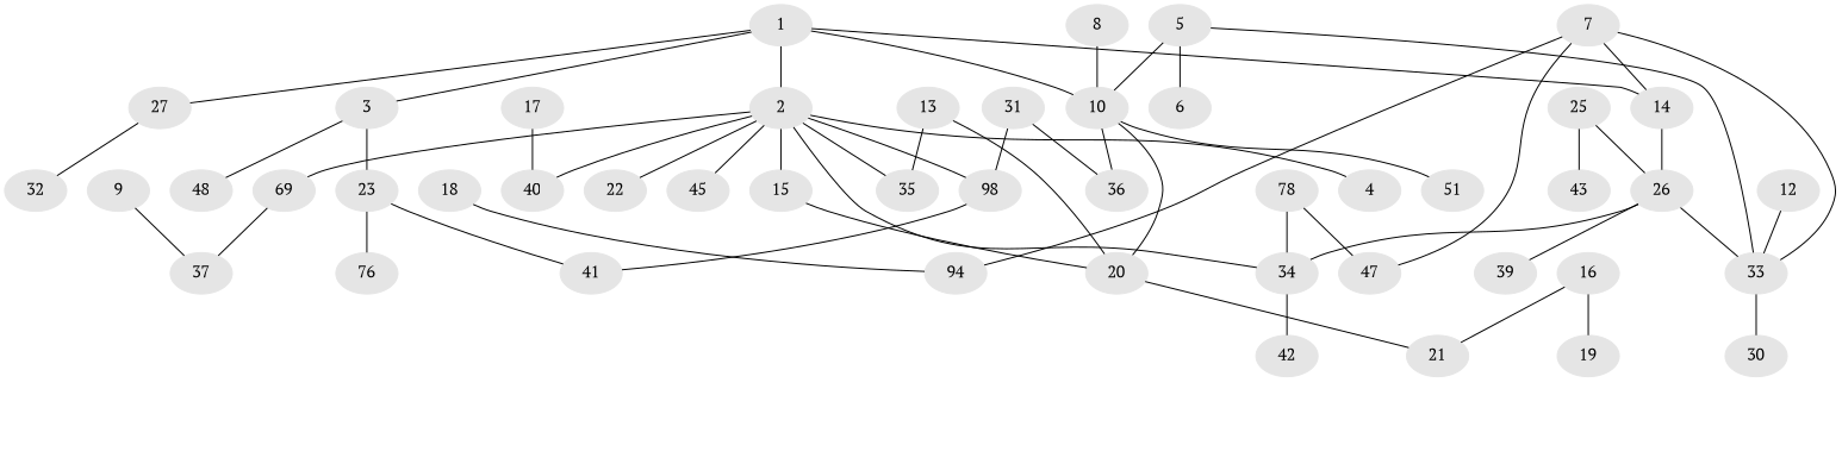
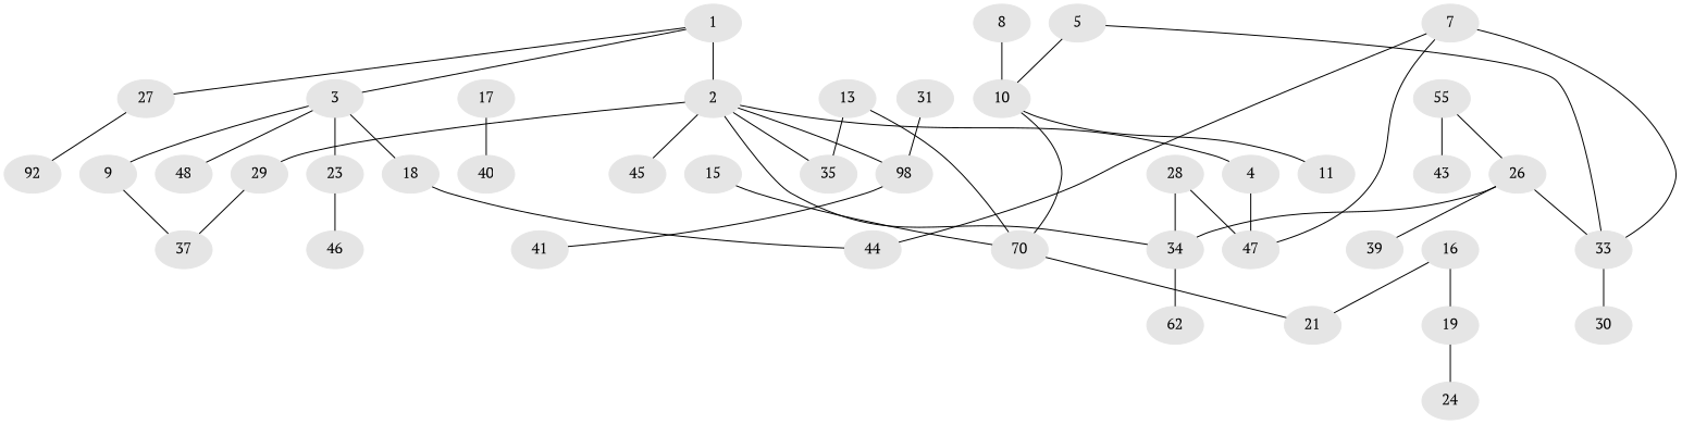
  graph {
    fontname="PT Serif"
    node [color=gray90 fontname="PT Serif" style=filled]
    edge [fontname="PT Serif" weight=1.0]
    1
    2
    3
    10
-   14
    27
    4
    15
-   22
-   29 [label=69]
+   29
    34
    35
    n13 [label=98]
    40
    45
    9
    18
    23
    48
-   11 [label=51]
-   20
-   36
+   11
+   20 [label=70]
    26
-   32
+   32 [label=92]
    47
    37
-   42
+   42 [label=62]
    41
-   44 [label=94]
-   46 [label=76]
+   44
+   46
    5
-   6
    33
    30
    7
    8
    21
-   12
    13
    39
    16
    19
+   24
    17
-   25
+   25 [label=55]
    43
-   28 [label=78]
+   28
    31
    1 -- 2
    1 -- 3
-   1 -- 10
-   1 -- 14
    1 -- 27
    2 -- 4
-   2 -- 15
-   2 -- 22
    2 -- 29
    2 -- 34
    2 -- 35
    2 -- n13
-   2 -- 40
    2 -- 45
+   3 -- 9
+   3 -- 18
    3 -- 23
    3 -- 48
    10 -- 11
    10 -- 20
-   10 -- 36
-   14 -- 26
    27 -- 32
+   4 -- 47
    15 -- 20
    29 -- 37
    34 -- 42
    n13 -- 41
    9 -- 37
    18 -- 44
-   23 -- 41
    23 -- 46
    20 -- 21
    26 -- 34
    26 -- 33
    26 -- 39
    5 -- 10
-   5 -- 6
    5 -- 33
    33 -- 30
-   7 -- 14
    7 -- 47
    7 -- 44
    7 -- 33
    8 -- 10
-   12 -- 33
    13 -- 35
    13 -- 20
    16 -- 21
    16 -- 19
+   19 -- 24
    17 -- 40
    25 -- 26
    25 -- 43
    28 -- 34
    28 -- 47
    31 -- n13
-   31 -- 36
  }
